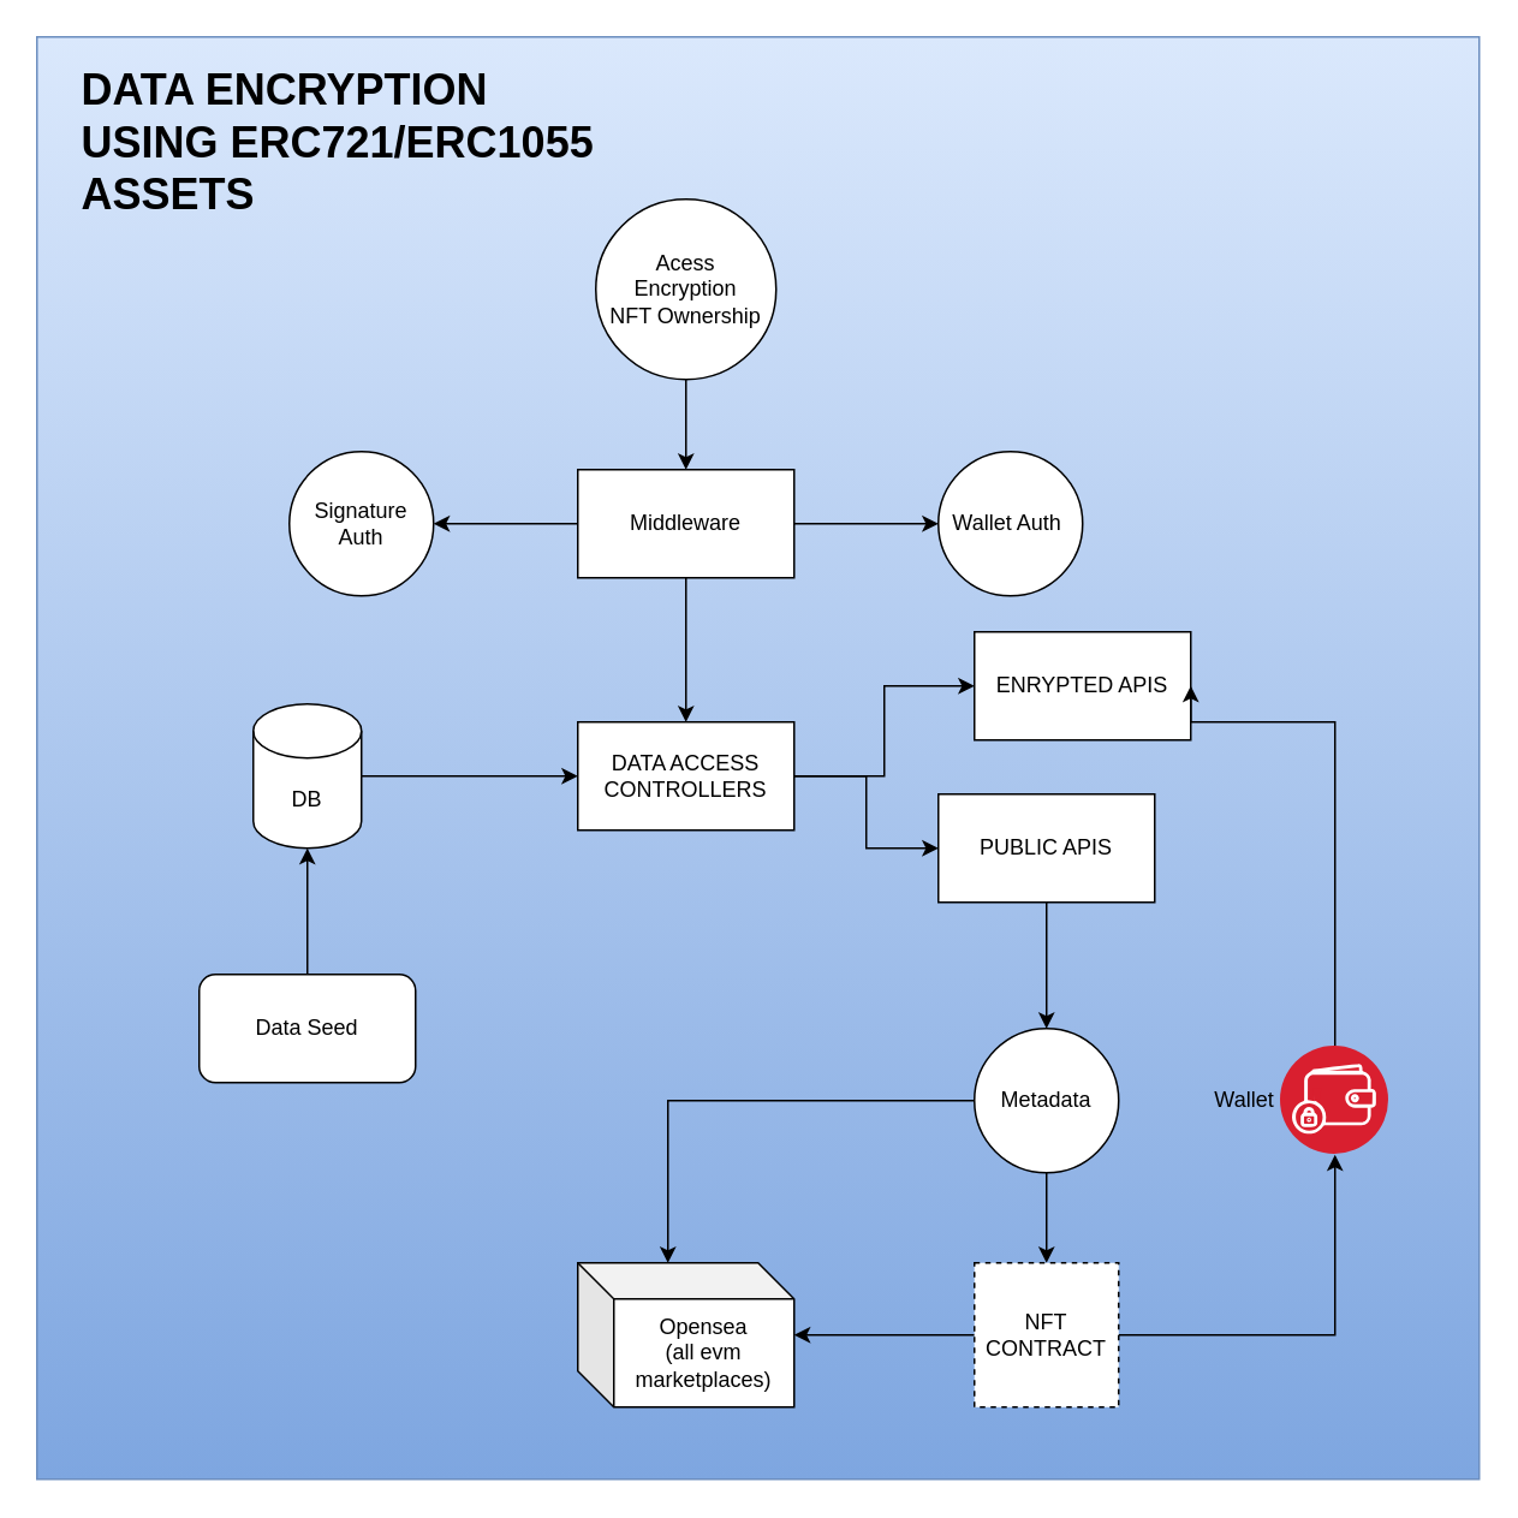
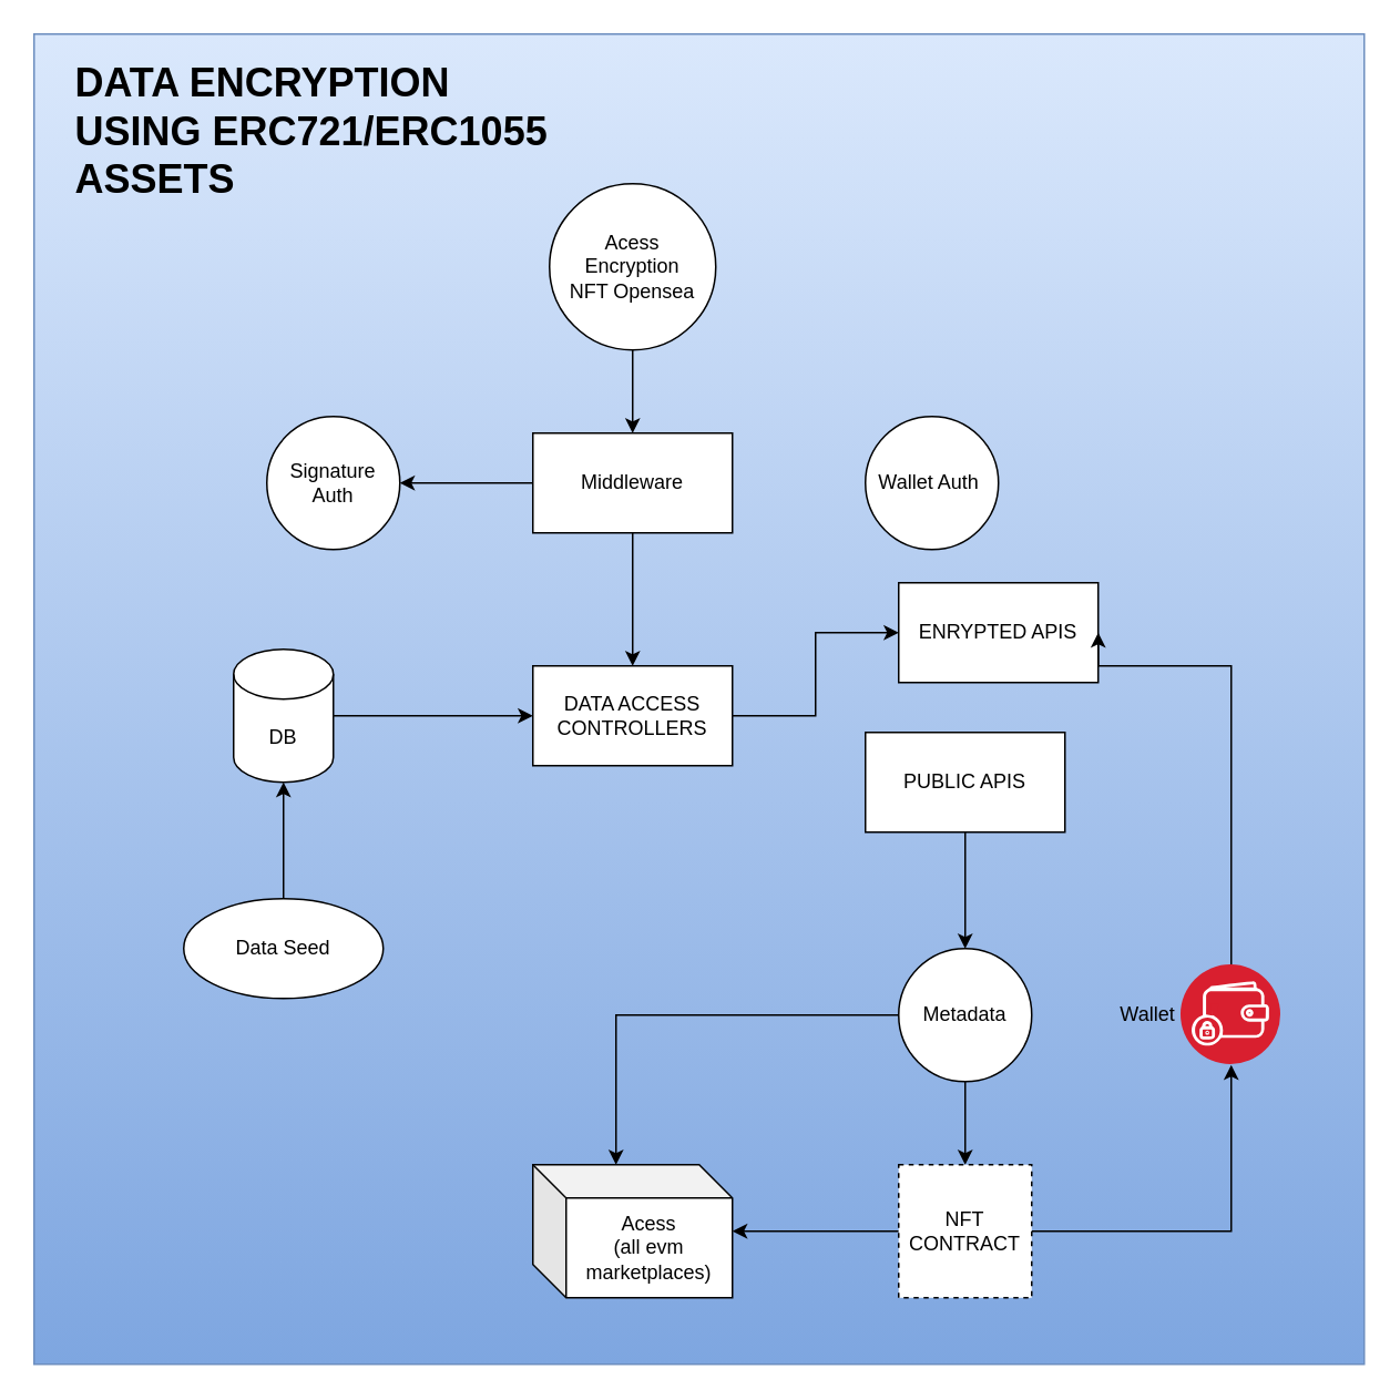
  <mxCell id="0" />
  <mxCell id="1" parent="0" />
  <mxCell id="2" value="" style="whiteSpace=wrap;html=1;aspect=fixed;fillColor=#dae8fc;gradientColor=#7ea6e0;strokeColor=#6c8ebf;" vertex="1" parent="1"><mxGeometry x="20" y="20" width="800" height="800" as="geometry" /></mxCell>
  <mxCell id="3" value="" style="edgeStyle=orthogonalEdgeStyle;rounded=0;orthogonalLoop=1;jettySize=auto;html=1;" edge="1" parent="1" source="4" target="9"><mxGeometry relative="1" as="geometry" /></mxCell>
  <mxCell id="4" value="DB" style="shape=cylinder3;whiteSpace=wrap;html=1;boundedLbl=1;backgroundOutline=1;size=15;" vertex="1" parent="1"><mxGeometry x="140" y="390" width="60" height="80" as="geometry" /></mxCell>
  <mxCell id="5" value="" style="edgeStyle=orthogonalEdgeStyle;rounded=0;orthogonalLoop=1;jettySize=auto;html=1;" edge="1" parent="1" source="6" target="4"><mxGeometry relative="1" as="geometry" /></mxCell>
- <mxCell id="6" value="Data Seed" style="rounded=1;whiteSpace=wrap;html=1;" vertex="1" parent="1"><mxGeometry x="110" y="540" width="120" height="60" as="geometry" /></mxCell>
+ <mxCell id="6" value="Data Seed" style="ellipse;whiteSpace=wrap;html=1;" vertex="1" parent="1"><mxGeometry x="110" y="540" width="120" height="60" as="geometry" /></mxCell>
  <mxCell id="7" value="" style="edgeStyle=orthogonalEdgeStyle;rounded=0;orthogonalLoop=1;jettySize=auto;html=1;" edge="1" parent="1" source="9" target="16"><mxGeometry relative="1" as="geometry" /></mxCell>
- <mxCell id="8" style="edgeStyle=orthogonalEdgeStyle;rounded=0;orthogonalLoop=1;jettySize=auto;html=1;entryX=0;entryY=0.5;entryDx=0;entryDy=0;" edge="1" parent="1" source="9" target="20"><mxGeometry relative="1" as="geometry" /></mxCell>
  <mxCell id="9" value="DATA ACCESS CONTROLLERS" style="whiteSpace=wrap;html=1;" vertex="1" parent="1"><mxGeometry x="320" y="400" width="120" height="60" as="geometry" /></mxCell>
  <mxCell id="10" value="" style="edgeStyle=orthogonalEdgeStyle;rounded=0;orthogonalLoop=1;jettySize=auto;html=1;" edge="1" parent="1" source="13" target="9"><mxGeometry relative="1" as="geometry" /></mxCell>
  <mxCell id="11" value="" style="edgeStyle=orthogonalEdgeStyle;rounded=0;orthogonalLoop=1;jettySize=auto;html=1;" edge="1" parent="1" source="13"><mxGeometry relative="1" as="geometry"><mxPoint x="240" y="290" as="targetPoint" /></mxGeometry></mxCell>
- <mxCell id="12" value="" style="edgeStyle=orthogonalEdgeStyle;rounded=0;orthogonalLoop=1;jettySize=auto;html=1;" edge="1" parent="1" source="13" target="18"><mxGeometry relative="1" as="geometry" /></mxCell>
  <mxCell id="13" value="Middleware" style="rounded=0;whiteSpace=wrap;html=1;" vertex="1" parent="1"><mxGeometry x="320" y="260" width="120" height="60" as="geometry" /></mxCell>
  <mxCell id="14" value="" style="edgeStyle=orthogonalEdgeStyle;rounded=0;orthogonalLoop=1;jettySize=auto;html=1;" edge="1" parent="1" source="15" target="13"><mxGeometry relative="1" as="geometry" /></mxCell>
- <mxCell id="15" value="Acess&lt;br&gt;Encryption&lt;br&gt;NFT Ownership" style="ellipse;whiteSpace=wrap;html=1;aspect=fixed;" vertex="1" parent="1"><mxGeometry x="330" y="110" width="100" height="100" as="geometry" /></mxCell>
+ <mxCell id="15" value="Acess&lt;br&gt;Encryption&lt;br&gt;NFT Opensea" style="ellipse;whiteSpace=wrap;html=1;aspect=fixed;" vertex="1" parent="1"><mxGeometry x="330" y="110" width="100" height="100" as="geometry" /></mxCell>
  <mxCell id="16" value="ENRYPTED APIS" style="whiteSpace=wrap;html=1;" vertex="1" parent="1"><mxGeometry x="540" y="350" width="120" height="60" as="geometry" /></mxCell>
  <mxCell id="17" value="Signature&lt;br&gt;Auth" style="ellipse;whiteSpace=wrap;html=1;aspect=fixed;" vertex="1" parent="1"><mxGeometry x="160" y="250" width="80" height="80" as="geometry" /></mxCell>
  <mxCell id="18" value="Wallet Auth&amp;nbsp;" style="ellipse;whiteSpace=wrap;html=1;aspect=fixed;" vertex="1" parent="1"><mxGeometry x="520" y="250" width="80" height="80" as="geometry" /></mxCell>
  <mxCell id="19" value="" style="edgeStyle=orthogonalEdgeStyle;rounded=0;orthogonalLoop=1;jettySize=auto;html=1;" edge="1" parent="1" source="20" target="23"><mxGeometry relative="1" as="geometry" /></mxCell>
  <mxCell id="20" value="PUBLIC APIS" style="whiteSpace=wrap;html=1;" vertex="1" parent="1"><mxGeometry x="520" y="440" width="120" height="60" as="geometry" /></mxCell>
  <mxCell id="21" value="" style="edgeStyle=orthogonalEdgeStyle;rounded=0;orthogonalLoop=1;jettySize=auto;html=1;" edge="1" parent="1" source="23" target="26"><mxGeometry relative="1" as="geometry" /></mxCell>
  <mxCell id="22" style="edgeStyle=orthogonalEdgeStyle;rounded=0;orthogonalLoop=1;jettySize=auto;html=1;entryX=0;entryY=0;entryDx=50;entryDy=0;entryPerimeter=0;" edge="1" parent="1" source="23" target="30"><mxGeometry relative="1" as="geometry" /></mxCell>
  <mxCell id="23" value="Metadata" style="ellipse;whiteSpace=wrap;html=1;" vertex="1" parent="1"><mxGeometry x="540" y="570" width="80" height="80" as="geometry" /></mxCell>
  <mxCell id="24" style="edgeStyle=orthogonalEdgeStyle;rounded=0;orthogonalLoop=1;jettySize=auto;html=1;entryX=0.5;entryY=1;entryDx=0;entryDy=0;" edge="1" parent="1" source="26" target="28"><mxGeometry relative="1" as="geometry" /></mxCell>
  <mxCell id="25" value="" style="edgeStyle=orthogonalEdgeStyle;rounded=0;orthogonalLoop=1;jettySize=auto;html=1;" edge="1" parent="1" source="26" target="30"><mxGeometry relative="1" as="geometry" /></mxCell>
  <mxCell id="26" value="NFT CONTRACT" style="whiteSpace=wrap;html=1;aspect=fixed;dashed=1;" vertex="1" parent="1"><mxGeometry x="540" y="700" width="80" height="80" as="geometry" /></mxCell>
  <mxCell id="27" style="edgeStyle=orthogonalEdgeStyle;rounded=0;orthogonalLoop=1;jettySize=auto;html=1;entryX=1;entryY=0.5;entryDx=0;entryDy=0;" edge="1" parent="1" source="28" target="16"><mxGeometry relative="1" as="geometry"><Array as="points"><mxPoint x="740" y="400" /></Array></mxGeometry></mxCell>
  <mxCell id="28" value="" style="image;aspect=fixed;perimeter=ellipsePerimeter;html=1;align=center;shadow=0;dashed=0;fontColor=#4277BB;labelBackgroundColor=default;fontSize=12;spacingTop=3;image=img/lib/ibm/blockchain/wallet.svg;" vertex="1" parent="1"><mxGeometry x="710" y="580" width="60" height="60" as="geometry" /></mxCell>
  <mxCell id="29" value="Wallet" style="text;html=1;strokeColor=none;fillColor=none;align=center;verticalAlign=middle;whiteSpace=wrap;rounded=0;" vertex="1" parent="1"><mxGeometry x="660" y="595" width="60" height="30" as="geometry" /></mxCell>
- <mxCell id="30" value="Opensea&lt;br&gt;(all evm marketplaces)" style="shape=cube;whiteSpace=wrap;html=1;boundedLbl=1;backgroundOutline=1;darkOpacity=0.05;darkOpacity2=0.1;" vertex="1" parent="1"><mxGeometry x="320" y="700" width="120" height="80" as="geometry" /></mxCell>
+ <mxCell id="30" value="Acess&lt;br&gt;(all evm marketplaces)" style="shape=cube;whiteSpace=wrap;html=1;boundedLbl=1;backgroundOutline=1;darkOpacity=0.05;darkOpacity2=0.1;" vertex="1" parent="1"><mxGeometry x="320" y="700" width="120" height="80" as="geometry" /></mxCell>
  <mxCell id="31" value="&lt;h1&gt;DATA ENCRYPTION USING ERC721/ERC1055 ASSETS&lt;/h1&gt;" style="text;html=1;strokeColor=none;fillColor=none;spacing=5;spacingTop=-20;whiteSpace=wrap;overflow=hidden;rounded=0;" vertex="1" parent="1"><mxGeometry x="40" y="30" width="310" height="120" as="geometry" /></mxCell>
